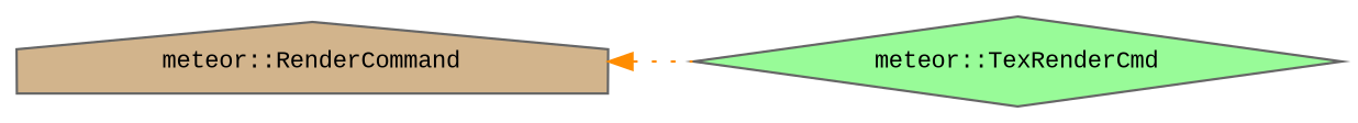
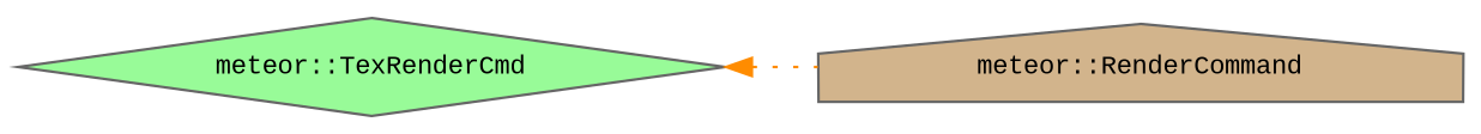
  digraph {
    rankdir=LR
    fontname="Liberation Mono"
    node [color=grey40 fontname="Liberation Mono" fontsize=10 style=filled]
    n1 [fillcolor=tan height=0.2 label="meteor::RenderCommand" shape=house width=0.4]
    n2 [fillcolor=palegreen height=0.2 label="meteor::TexRenderCmd" shape=diamond width=0.4]
-   n1 -> n2 [color=darkorange dir=back fontname="Liberation Mono" fontsize=10 labelfontname=Helvetica labelfontsize=10 style=dotted]
+   n2 -> n1 [color=darkorange dir=back fontname="Liberation Mono" fontsize=10 labelfontname=Helvetica labelfontsize=10 style=dotted]
  }
